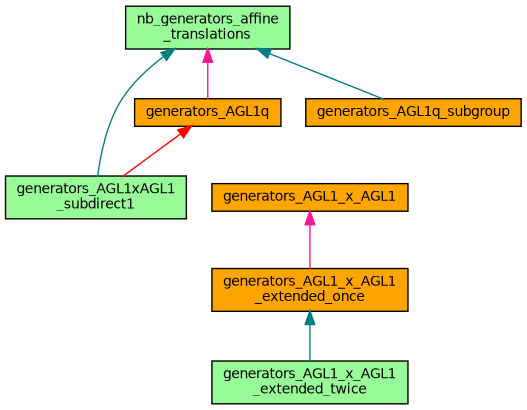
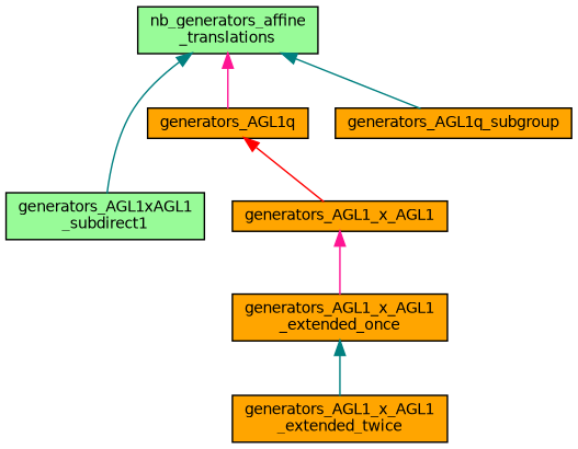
  digraph {
    rankdir=TB
    node [color=black fillcolor=orange fontname=Helvetica fontsize=10 shape=record style=filled]
    edge [color=teal dir=back fontname=Helvetica fontsize=10 labelfontname=Helvetica labelfontsize=10 style=solid]
    n1 [fillcolor=palegreen fontcolor=black height=0.2 label="nb_generators_affine\l_translations" width=0.4]
    n2 [fillcolor=palegreen height=0.2 label="generators_AGL1xAGL1\l_subdirect1" width=0.4]
    n3 [height=0.2 label=generators_AGL1q width=0.4]
    n4 [height=0.2 label=generators_AGL1q_subgroup width=0.4]
    n5 [height=0.2 label=generators_AGL1_x_AGL1 width=0.4]
    n6 [height=0.2 label="generators_AGL1_x_AGL1\l_extended_once" width=0.4]
-   n7 [fillcolor=palegreen height=0.2 label="generators_AGL1_x_AGL1\l_extended_twice" width=0.4]
+   n7 [height=0.2 label="generators_AGL1_x_AGL1\l_extended_twice" width=0.4]
    n1 -> n2
    n1 -> n3 [color=deeppink]
    n1 -> n4
-   n3 -> n2 [color=red]
+   n3 -> n5 [color=red]
    n5 -> n6 [color=deeppink]
    n6 -> n7
  }
